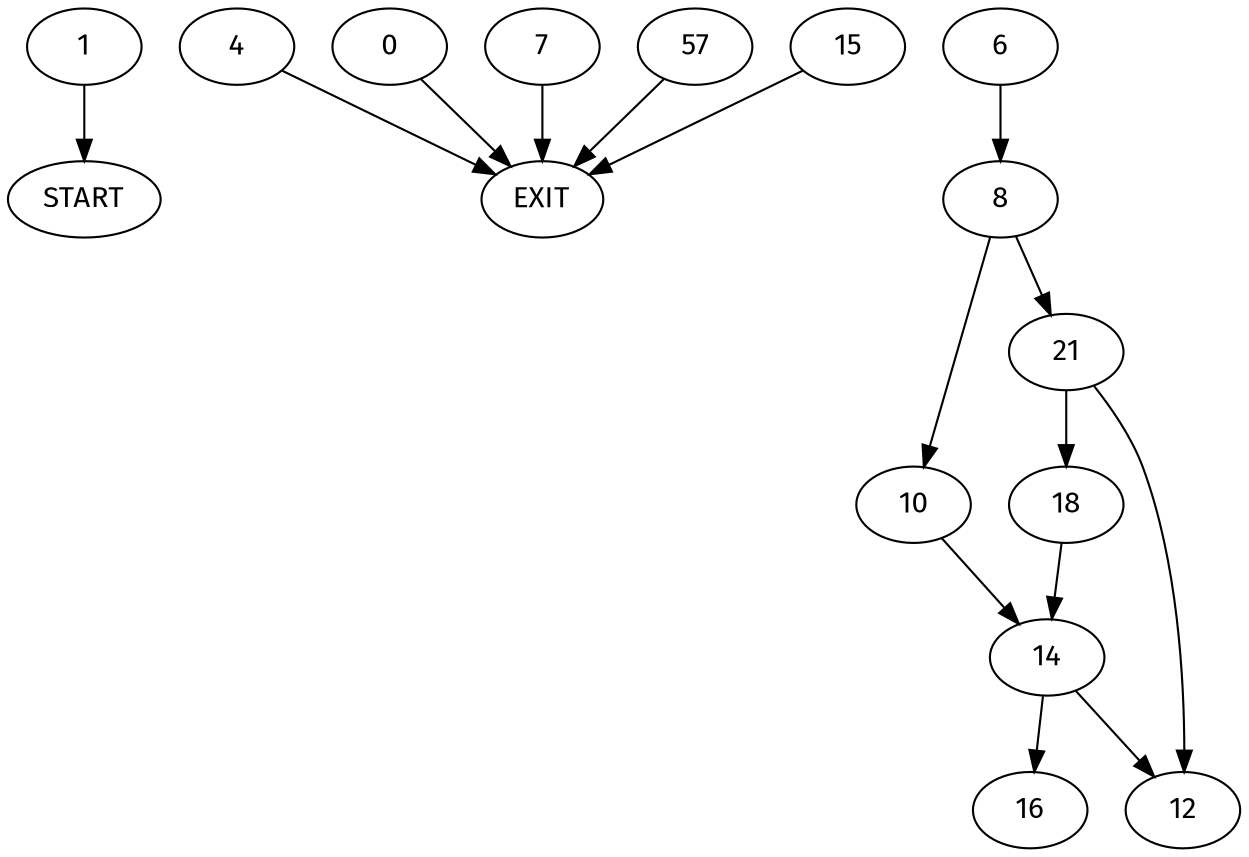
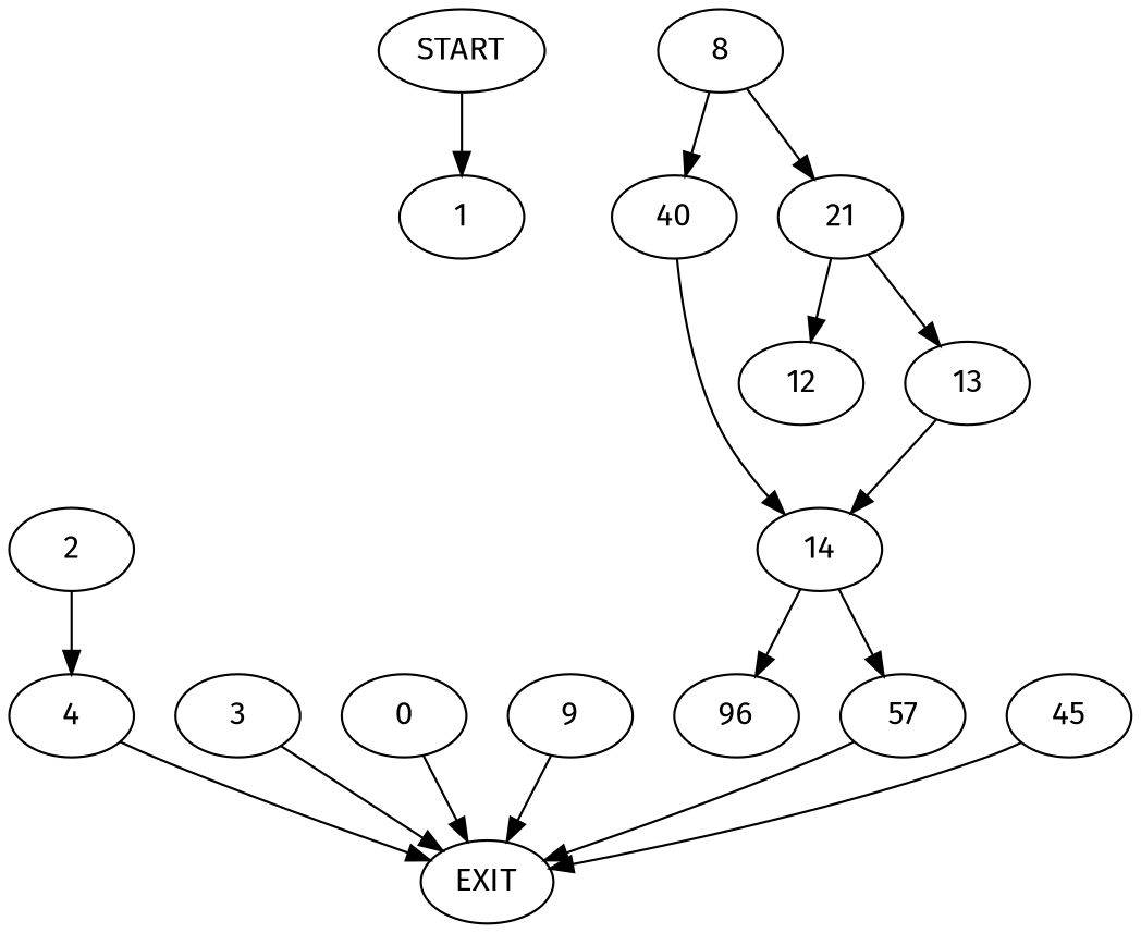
  digraph {
    fontname="Fira Sans"
    node [fontname="Fira Sans"]
    edge [fontname="Fira Sans"]
    n1 [label=START]
    1
    n3 [label=EXIT]
+   2
    4
-   6
+   3
    8
    n9 [label=0]
-   10
+   10 [label=40]
    n11 [label=21]
-   9 [label=7]
+   9
    14
    12
-   13 [label=18]
-   16
+   13
+   16 [label=96]
    n17 [label=57]
-   15
-   1 -> n1
+   15 [label=45]
+   n1 -> 1
+   2 -> 4
    4 -> n3
-   6 -> 8
+   3 -> n3
    8 -> 10
    8 -> n11
    n9 -> n3
    10 -> 14
    n11 -> 12
    n11 -> 13
    9 -> n3
    14 -> 16
-   14 -> 12
+   14 -> n17
    13 -> 14
    n17 -> n3
    15 -> n3
  }
